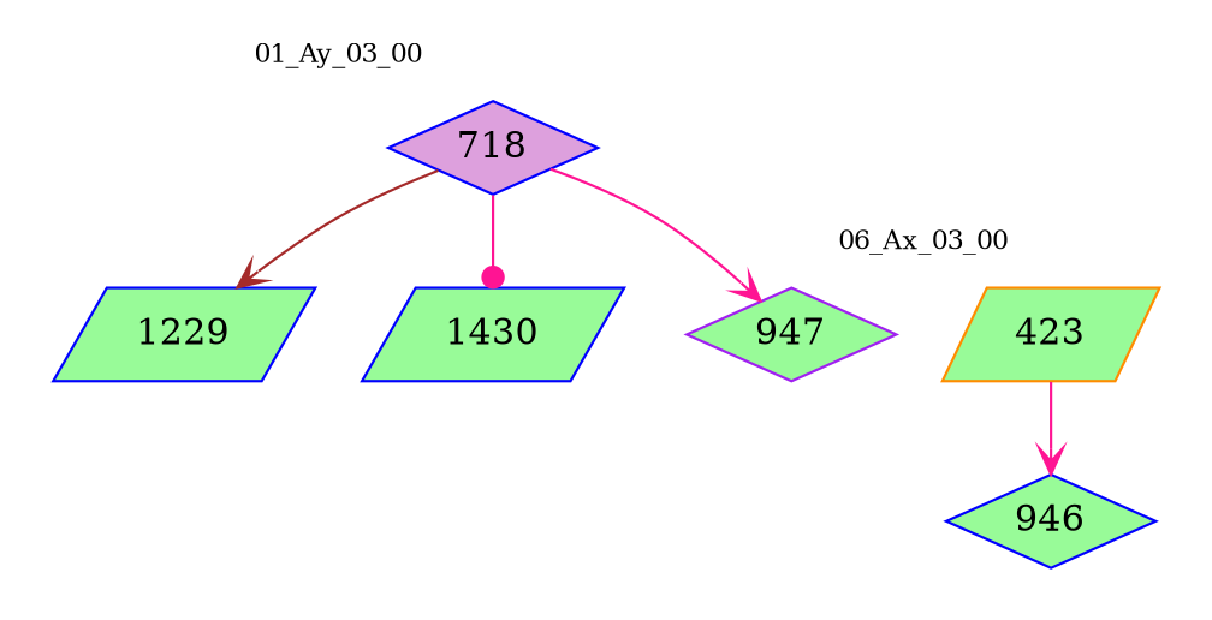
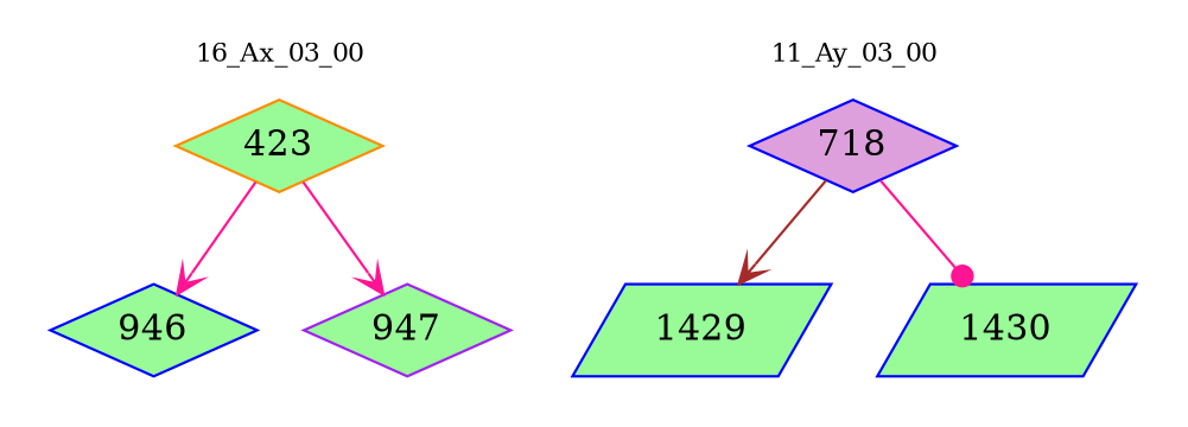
  digraph {
    node [color=blue fillcolor=palegreen shape=diamond style=filled]
    edge [arrowhead=vee color=deeppink]
-   n1 [color=darkorange label=423 shape=parallelogram]
+   n1 [color=darkorange label=423]
    n2 [label=946]
    n3 [color=purple label=947]
    n4 [fillcolor=plum label=718]
-   n5 [label=1229 shape=parallelogram]
+   n5 [label=1429 shape=parallelogram]
    n6 [label=1430 shape=parallelogram]
    subgraph cluster_1 {
      color=white
      fontsize=10
-     label="06_Ax_03_00"
+     label="16_Ax_03_00"
      n1
      n2
      n3
    }
    subgraph cluster_2 {
      color=white
      fontsize=10
-     label="01_Ay_03_00"
+     label="11_Ay_03_00"
      n4
      n5
      n6
    }
    n1 -> n2
-   n4 -> n3
+   n1 -> n3
    n4 -> n5 [color=brown]
    n4 -> n6 [arrowhead=dot]
  }
